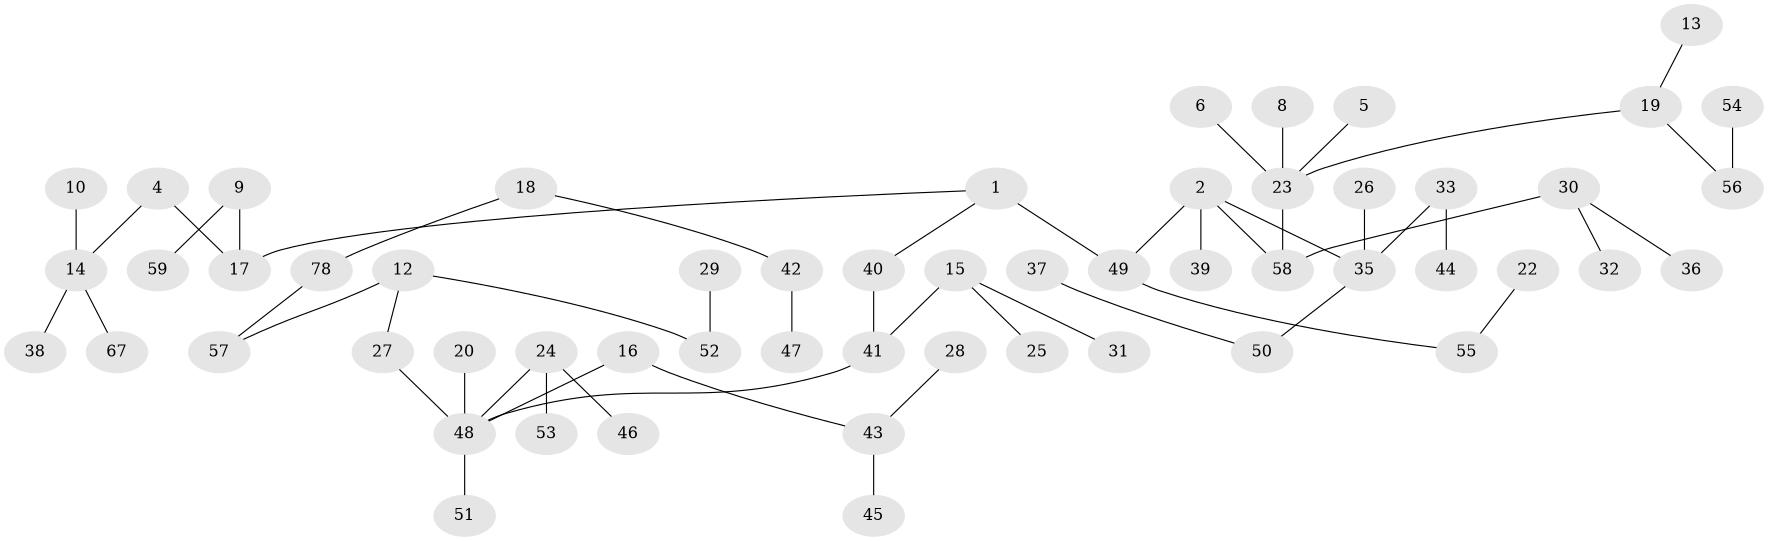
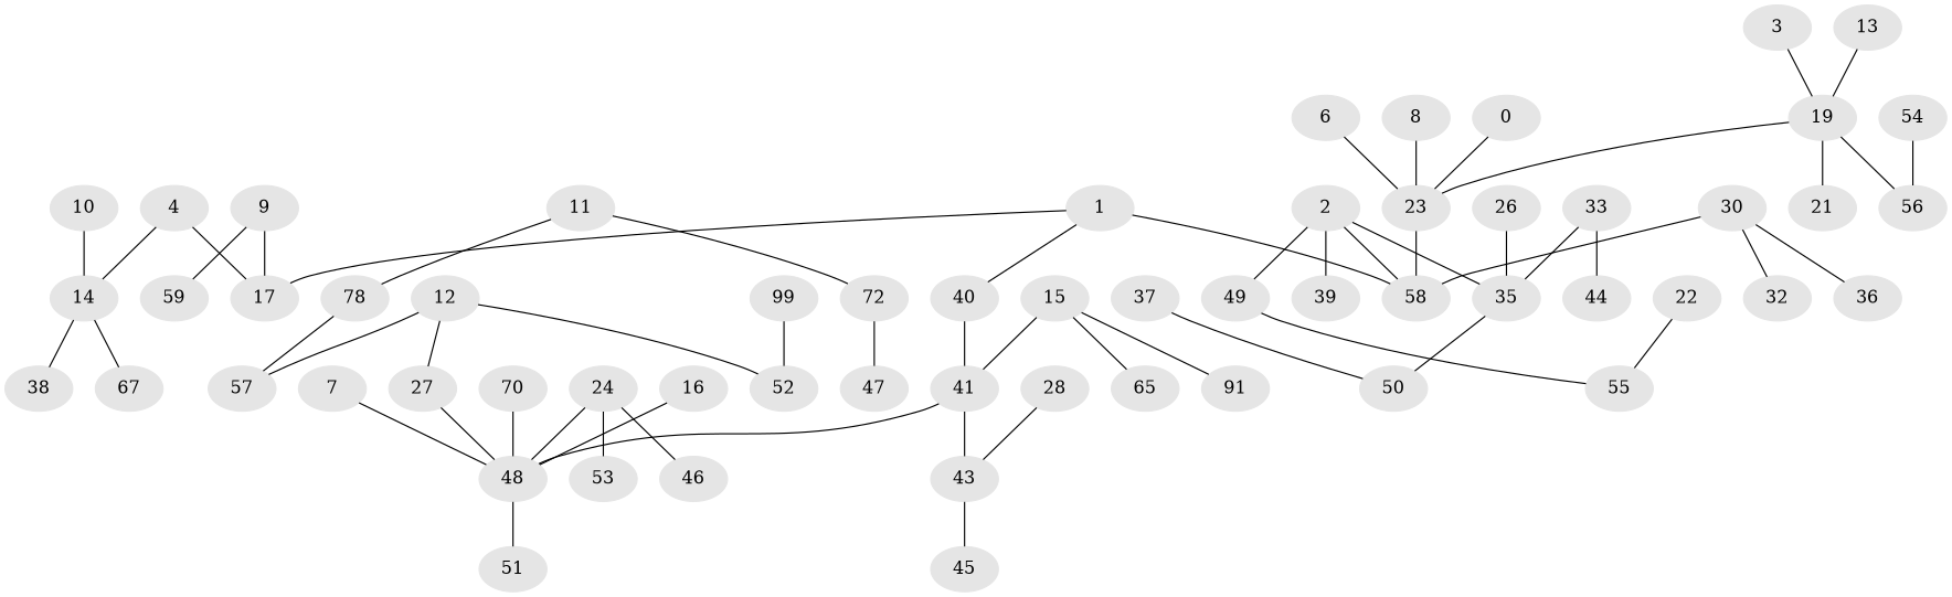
  graph {
    node [color=gray90 style=filled]
    edge [weight=1.0]
    1
    17
    40
    58
    41
    2
    35
    39
    49
    50
    55
+   3
    19
    23
+   21
    56
    4
    14
    38
    n20 [label=67]
-   5
+   5 [label=0]
    6
+   7
    48
    51
    8
    9
    59
    10
    n30 [label=78]
-   11 [label=18]
-   42
+   11
+   42 [label=72]
    57
    47
    12
    27
    52
    13
    15
-   25
-   31
+   25 [label=65]
+   31 [label=91]
    43
    16
-   20
+   20 [label=70]
    22
    24
    46
    53
    26
    28
    45
-   29
+   29 [label=99]
    30
    32
    36
    33
    44
    37
    54
    1 -- 17
    1 -- 40
-   1 -- 49
+   1 -- 58
    40 -- 41
    41 -- 48
-   16 -- 43
+   41 -- 43
    2 -- 58
    2 -- 35
    2 -- 39
    2 -- 49
    35 -- 50
    49 -- 55
+   3 -- 19
    19 -- 23
+   19 -- 21
    19 -- 56
    23 -- 58
    4 -- 17
    4 -- 14
    14 -- 38
    14 -- n20
    5 -- 23
    6 -- 23
+   7 -- 48
    48 -- 51
    8 -- 23
    9 -- 17
    9 -- 59
    10 -- 14
    n30 -- 57
    11 -- n30
    11 -- 42
    42 -- 47
    12 -- 57
    12 -- 27
    12 -- 52
    27 -- 48
    13 -- 19
    15 -- 41
    15 -- 25
    15 -- 31
    43 -- 45
    16 -- 48
    20 -- 48
    22 -- 55
    24 -- 48
    24 -- 46
    24 -- 53
    26 -- 35
    28 -- 43
    29 -- 52
    30 -- 58
    30 -- 32
    30 -- 36
    33 -- 35
    33 -- 44
    37 -- 50
    54 -- 56
  }
